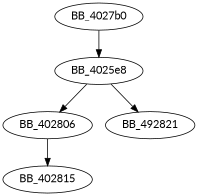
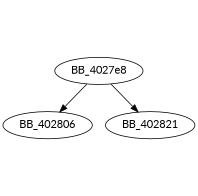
  digraph {
    fontname=Lato
    node [fontname=Lato]
    edge [fontname=Lato]
-   BB_4027b0
-   BB_4027e8 [label=BB_4025e8]
+   BB_4027e8
    n3 [label=BB_402806]
-   BB_402821 [label=BB_492821]
-   BB_402815
-   BB_4027b0 -> BB_4027e8
+   BB_402821
    BB_4027e8 -> n3
    BB_4027e8 -> BB_402821
-   n3 -> BB_402815
  }
